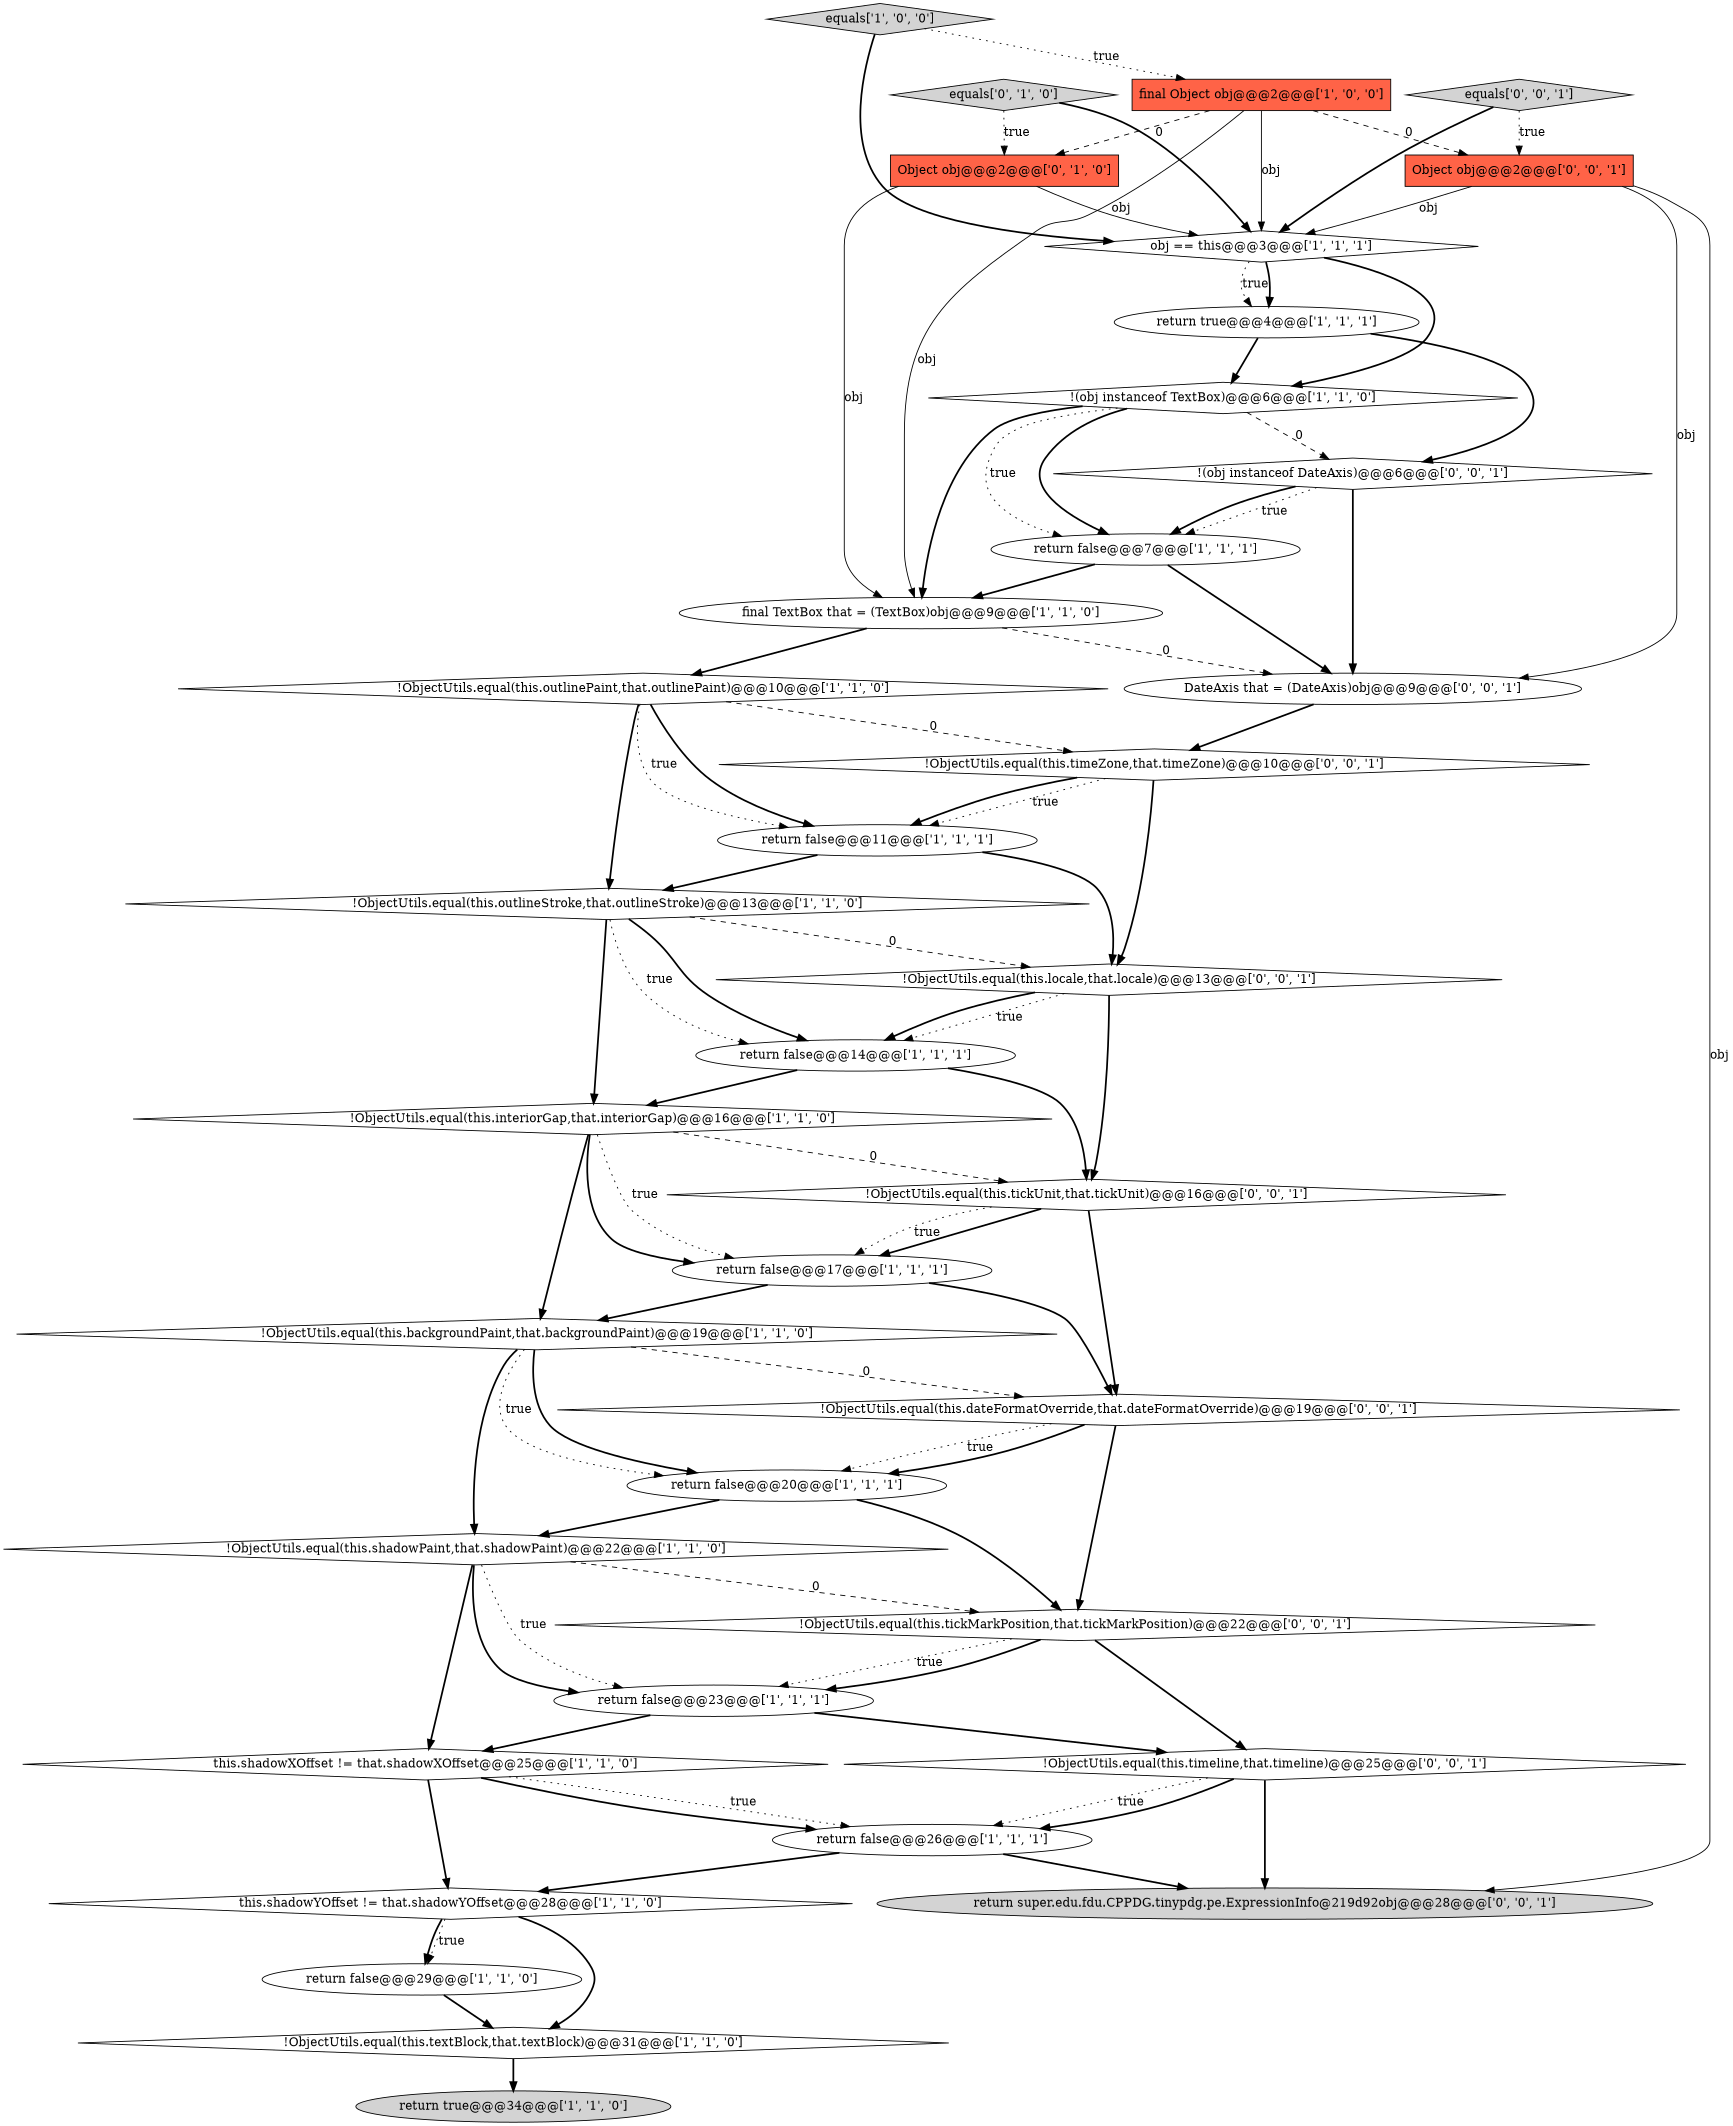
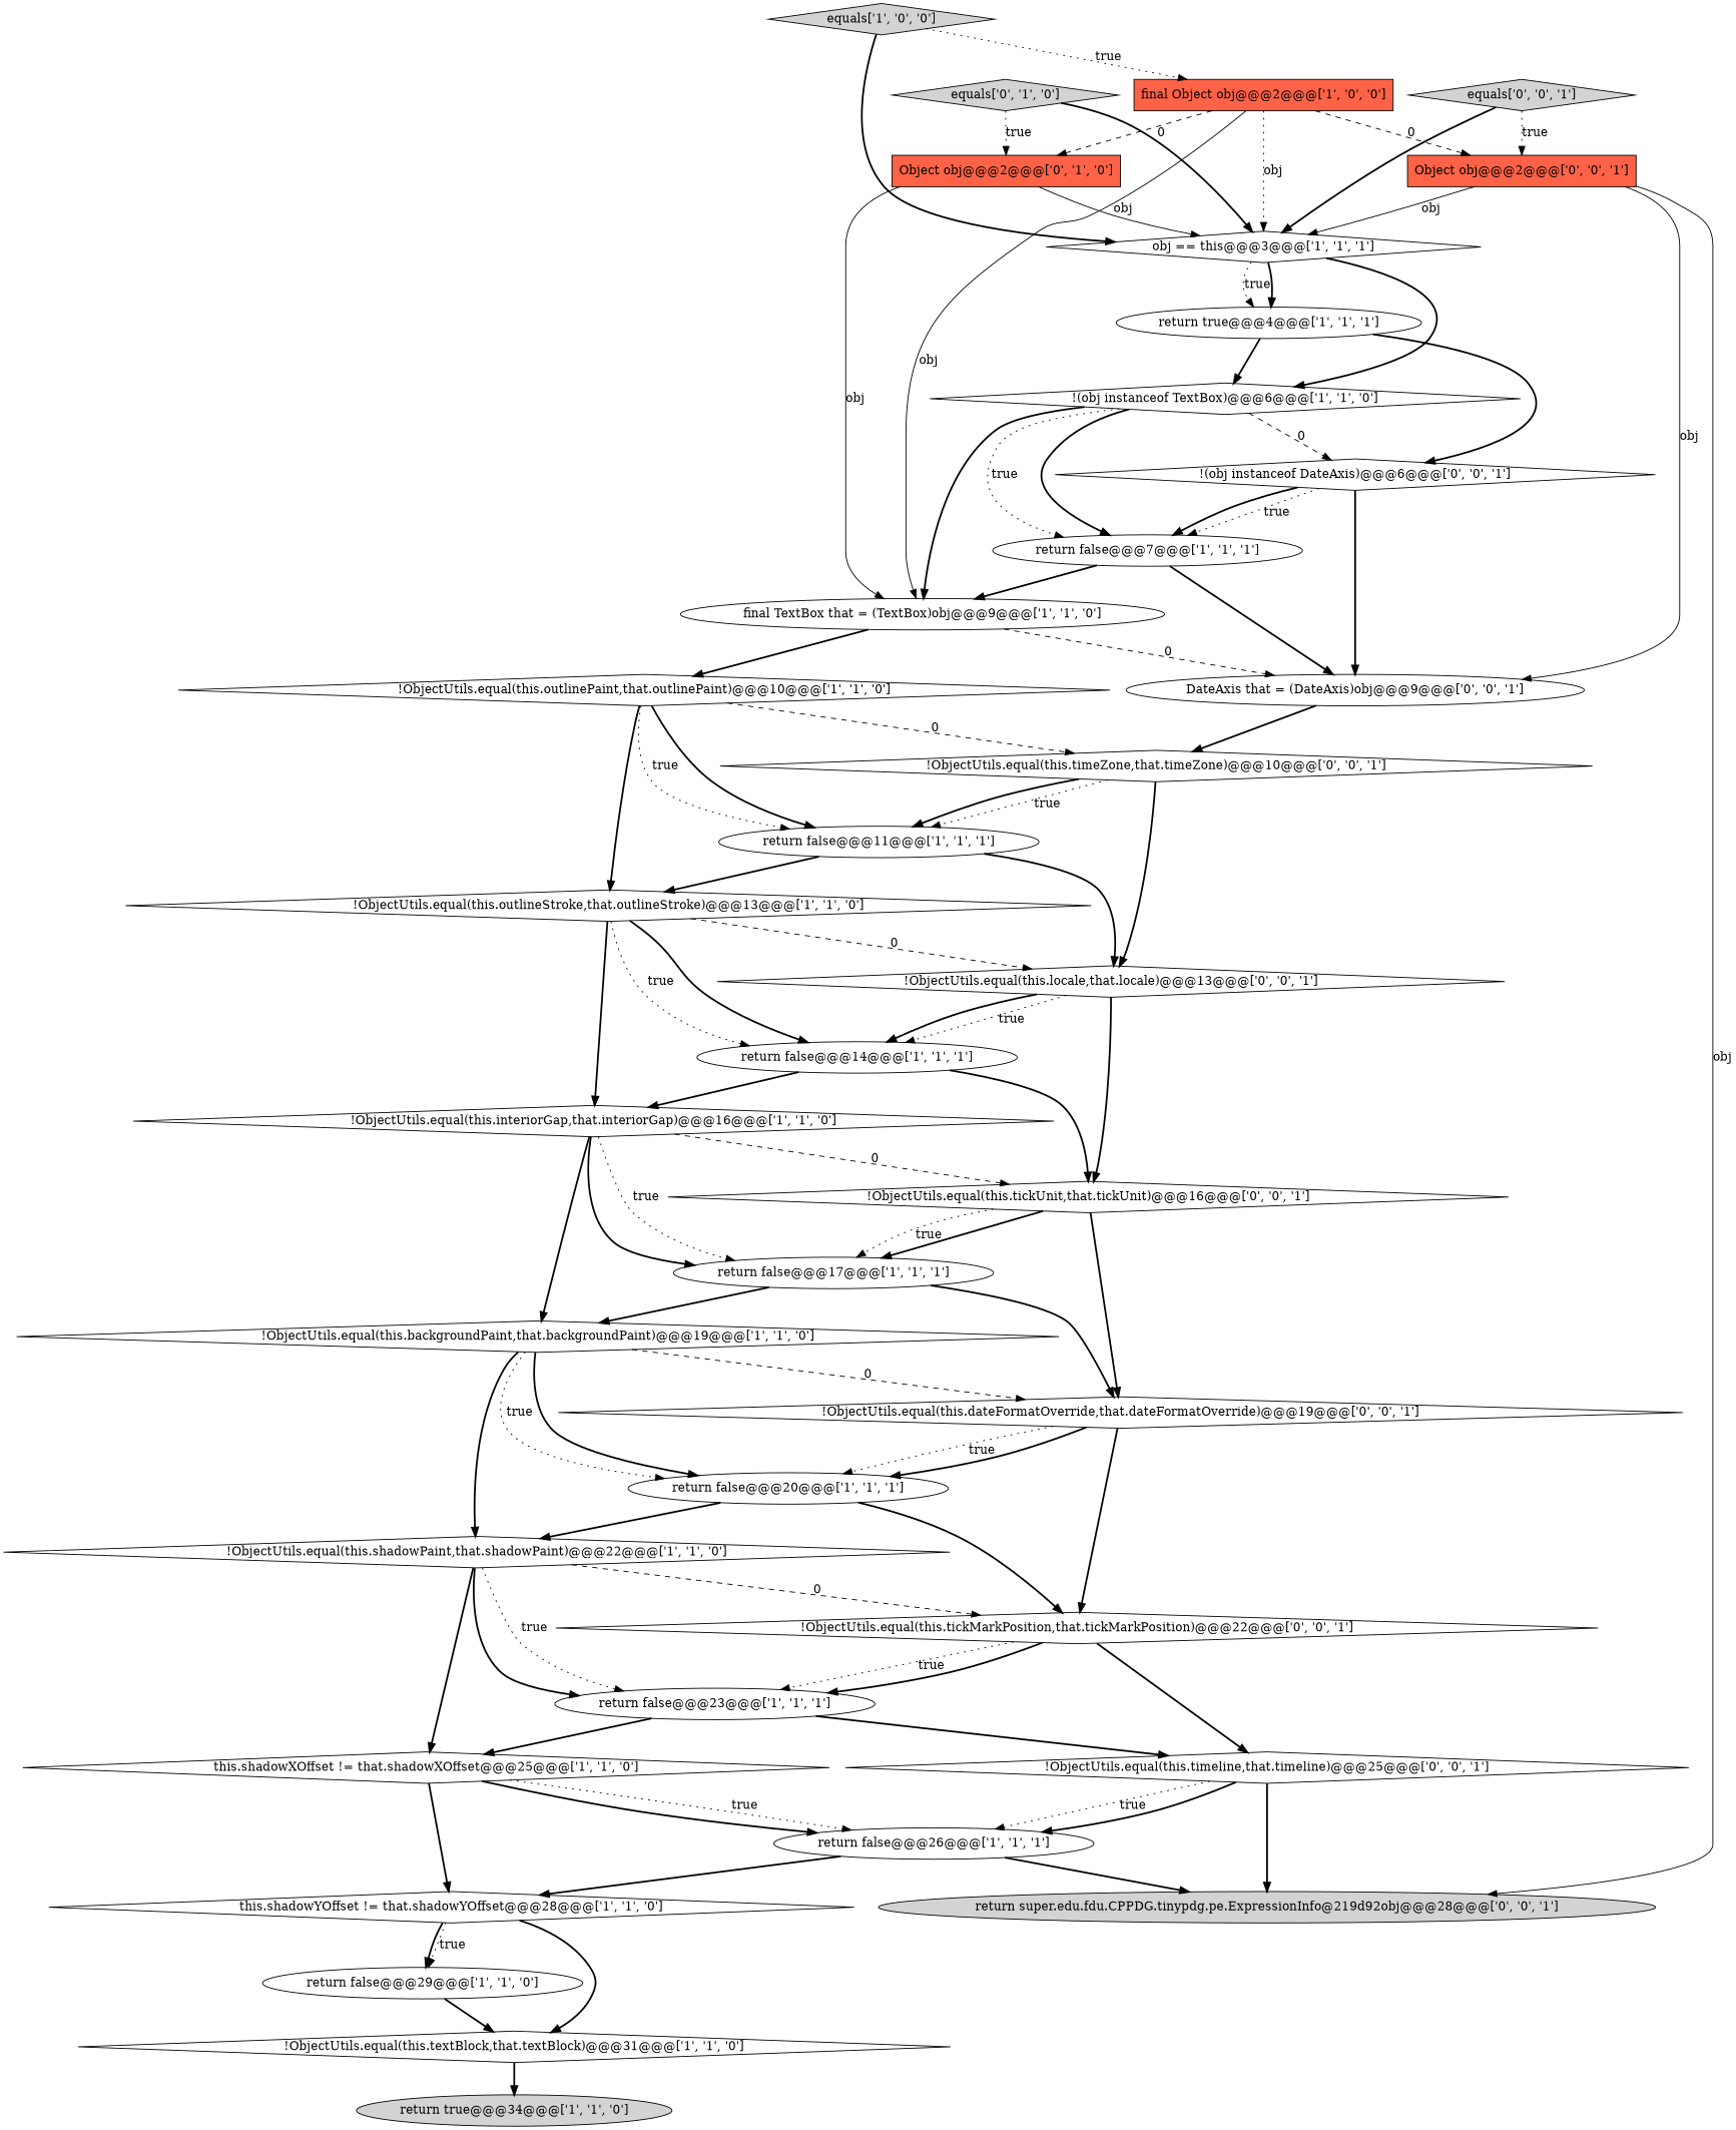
  digraph {
    node [fillcolor=white shape=diamond style=filled]
    edge [style=bold]
    n1 [label="DateAxis that = (DateAxis)obj@@@9@@@['0', '0', '1']" shape=ellipse]
    n2 [label="!ObjectUtils.equal(this.timeZone,that.timeZone)@@@10@@@['0', '0', '1']"]
    n3 [label="return false@@@11@@@['1', '1', '1']" shape=ellipse]
    n4 [label="!ObjectUtils.equal(this.locale,that.locale)@@@13@@@['0', '0', '1']"]
    n5 [label="!ObjectUtils.equal(this.tickUnit,that.tickUnit)@@@16@@@['0', '0', '1']"]
    n6 [label="return false@@@17@@@['1', '1', '1']" shape=ellipse]
    n7 [label="!ObjectUtils.equal(this.dateFormatOverride,that.dateFormatOverride)@@@19@@@['0', '0', '1']"]
    n8 [label="!ObjectUtils.equal(this.backgroundPaint,that.backgroundPaint)@@@19@@@['1', '1', '0']"]
    n9 [label="!ObjectUtils.equal(this.tickMarkPosition,that.tickMarkPosition)@@@22@@@['0', '0', '1']"]
    n10 [label="return false@@@20@@@['1', '1', '1']" shape=ellipse]
    n11 [label="!ObjectUtils.equal(this.outlinePaint,that.outlinePaint)@@@10@@@['1', '1', '0']"]
    n12 [label="!ObjectUtils.equal(this.outlineStroke,that.outlineStroke)@@@13@@@['1', '1', '0']"]
    n13 [label="!ObjectUtils.equal(this.interiorGap,that.interiorGap)@@@16@@@['1', '1', '0']"]
    n14 [label="return false@@@14@@@['1', '1', '1']" shape=ellipse]
    n15 [label="return false@@@29@@@['1', '1', '0']" shape=ellipse]
    n16 [label="!ObjectUtils.equal(this.textBlock,that.textBlock)@@@31@@@['1', '1', '0']"]
    n17 [fillcolor=lightgray label="return true@@@34@@@['1', '1', '0']" shape=ellipse]
    n18 [label="return false@@@23@@@['1', '1', '1']" shape=ellipse]
    n19 [label="!ObjectUtils.equal(this.timeline,that.timeline)@@@25@@@['0', '0', '1']"]
    n20 [label="this.shadowXOffset != that.shadowXOffset@@@25@@@['1', '1', '0']"]
    n21 [label="return false@@@26@@@['1', '1', '1']" shape=ellipse]
    n22 [fillcolor=lightgray label="return super.edu.fdu.CPPDG.tinypdg.pe.ExpressionInfo@219d92obj@@@28@@@['0', '0', '1']" shape=ellipse]
    n23 [label="obj == this@@@3@@@['1', '1', '1']"]
    n24 [label="return true@@@4@@@['1', '1', '1']" shape=ellipse]
    n25 [label="!(obj instanceof TextBox)@@@6@@@['1', '1', '0']"]
    n26 [label="!(obj instanceof DateAxis)@@@6@@@['0', '0', '1']"]
    n27 [label="return false@@@7@@@['1', '1', '1']" shape=ellipse]
    n28 [label="final TextBox that = (TextBox)obj@@@9@@@['1', '1', '0']" shape=ellipse]
    n29 [fillcolor=lightgray label="equals['1', '0', '0']"]
    n30 [fillcolor=tomato label="final Object obj@@@2@@@['1', '0', '0']" shape=box]
    n31 [fillcolor=tomato label="Object obj@@@2@@@['0', '1', '0']" shape=box]
    n32 [fillcolor=tomato label="Object obj@@@2@@@['0', '0', '1']" shape=box]
    n33 [label="!ObjectUtils.equal(this.shadowPaint,that.shadowPaint)@@@22@@@['1', '1', '0']"]
    n34 [label="this.shadowYOffset != that.shadowYOffset@@@28@@@['1', '1', '0']"]
    n35 [fillcolor=lightgray label="equals['0', '1', '0']"]
    n36 [fillcolor=lightgray label="equals['0', '0', '1']"]
    n1 -> n2
    n2 -> n3 [label=true style=dotted]
    n2 -> n3
    n2 -> n4
    n3 -> n4
    n3 -> n12
    n4 -> n5
    n4 -> n14
    n4 -> n14 [label=true style=dotted]
    n5 -> n6
    n5 -> n6 [label=true style=dotted]
    n5 -> n7
    n6 -> n7
    n6 -> n8
    n7 -> n9
    n7 -> n10 [label=true style=dotted]
    n7 -> n10
    n8 -> n7 [label=0 style=dashed]
    n8 -> n10
    n8 -> n10 [label=true style=dotted]
    n8 -> n33
    n9 -> n18 [label=true style=dotted]
    n9 -> n18
    n9 -> n19
    n10 -> n9
    n10 -> n33
    n11 -> n2 [label=0 style=dashed]
    n11 -> n3
    n11 -> n3 [label=true style=dotted]
    n11 -> n12
    n12 -> n4 [label=0 style=dashed]
    n12 -> n13
    n12 -> n14
    n12 -> n14 [label=true style=dotted]
    n13 -> n5 [label=0 style=dashed]
    n13 -> n6
    n13 -> n6 [label=true style=dotted]
    n13 -> n8
    n14 -> n5
    n14 -> n13
    n15 -> n16
    n16 -> n17
    n18 -> n19
    n18 -> n20
    n19 -> n21 [label=true style=dotted]
    n19 -> n21
    n19 -> n22
    n20 -> n21 [label=true style=dotted]
    n20 -> n21
    n20 -> n34
    n21 -> n22
    n21 -> n34
    n23 -> n24 [label=true style=dotted]
    n23 -> n24
    n23 -> n25
    n24 -> n25
    n24 -> n26
    n25 -> n26 [label=0 style=dashed]
    n25 -> n27 [label=true style=dotted]
    n25 -> n27
    n25 -> n28
    n26 -> n1
    n26 -> n27 [label=true style=dotted]
    n26 -> n27
    n27 -> n1
    n27 -> n28
    n28 -> n1 [label=0 style=dashed]
    n28 -> n11
    n29 -> n23
    n29 -> n30 [label=true style=dotted]
-   n30 -> n23 [label=obj style=solid]
+   n30 -> n23 [label=obj style=dotted]
    n30 -> n28 [label=obj style=solid]
    n30 -> n31 [label=0 style=dashed]
    n30 -> n32 [label=0 style=dashed]
    n31 -> n23 [label=obj style=solid]
    n31 -> n28 [label=obj style=solid]
    n32 -> n1 [label=obj style=solid]
    n32 -> n22 [label=obj style=solid]
    n32 -> n23 [label=obj style=solid]
    n33 -> n9 [label=0 style=dashed]
    n33 -> n18
    n33 -> n18 [label=true style=dotted]
    n33 -> n20
    n34 -> n15 [label=true style=dotted]
    n34 -> n15
    n34 -> n16
    n35 -> n23
    n35 -> n31 [label=true style=dotted]
    n36 -> n23
    n36 -> n32 [label=true style=dotted]
  }
